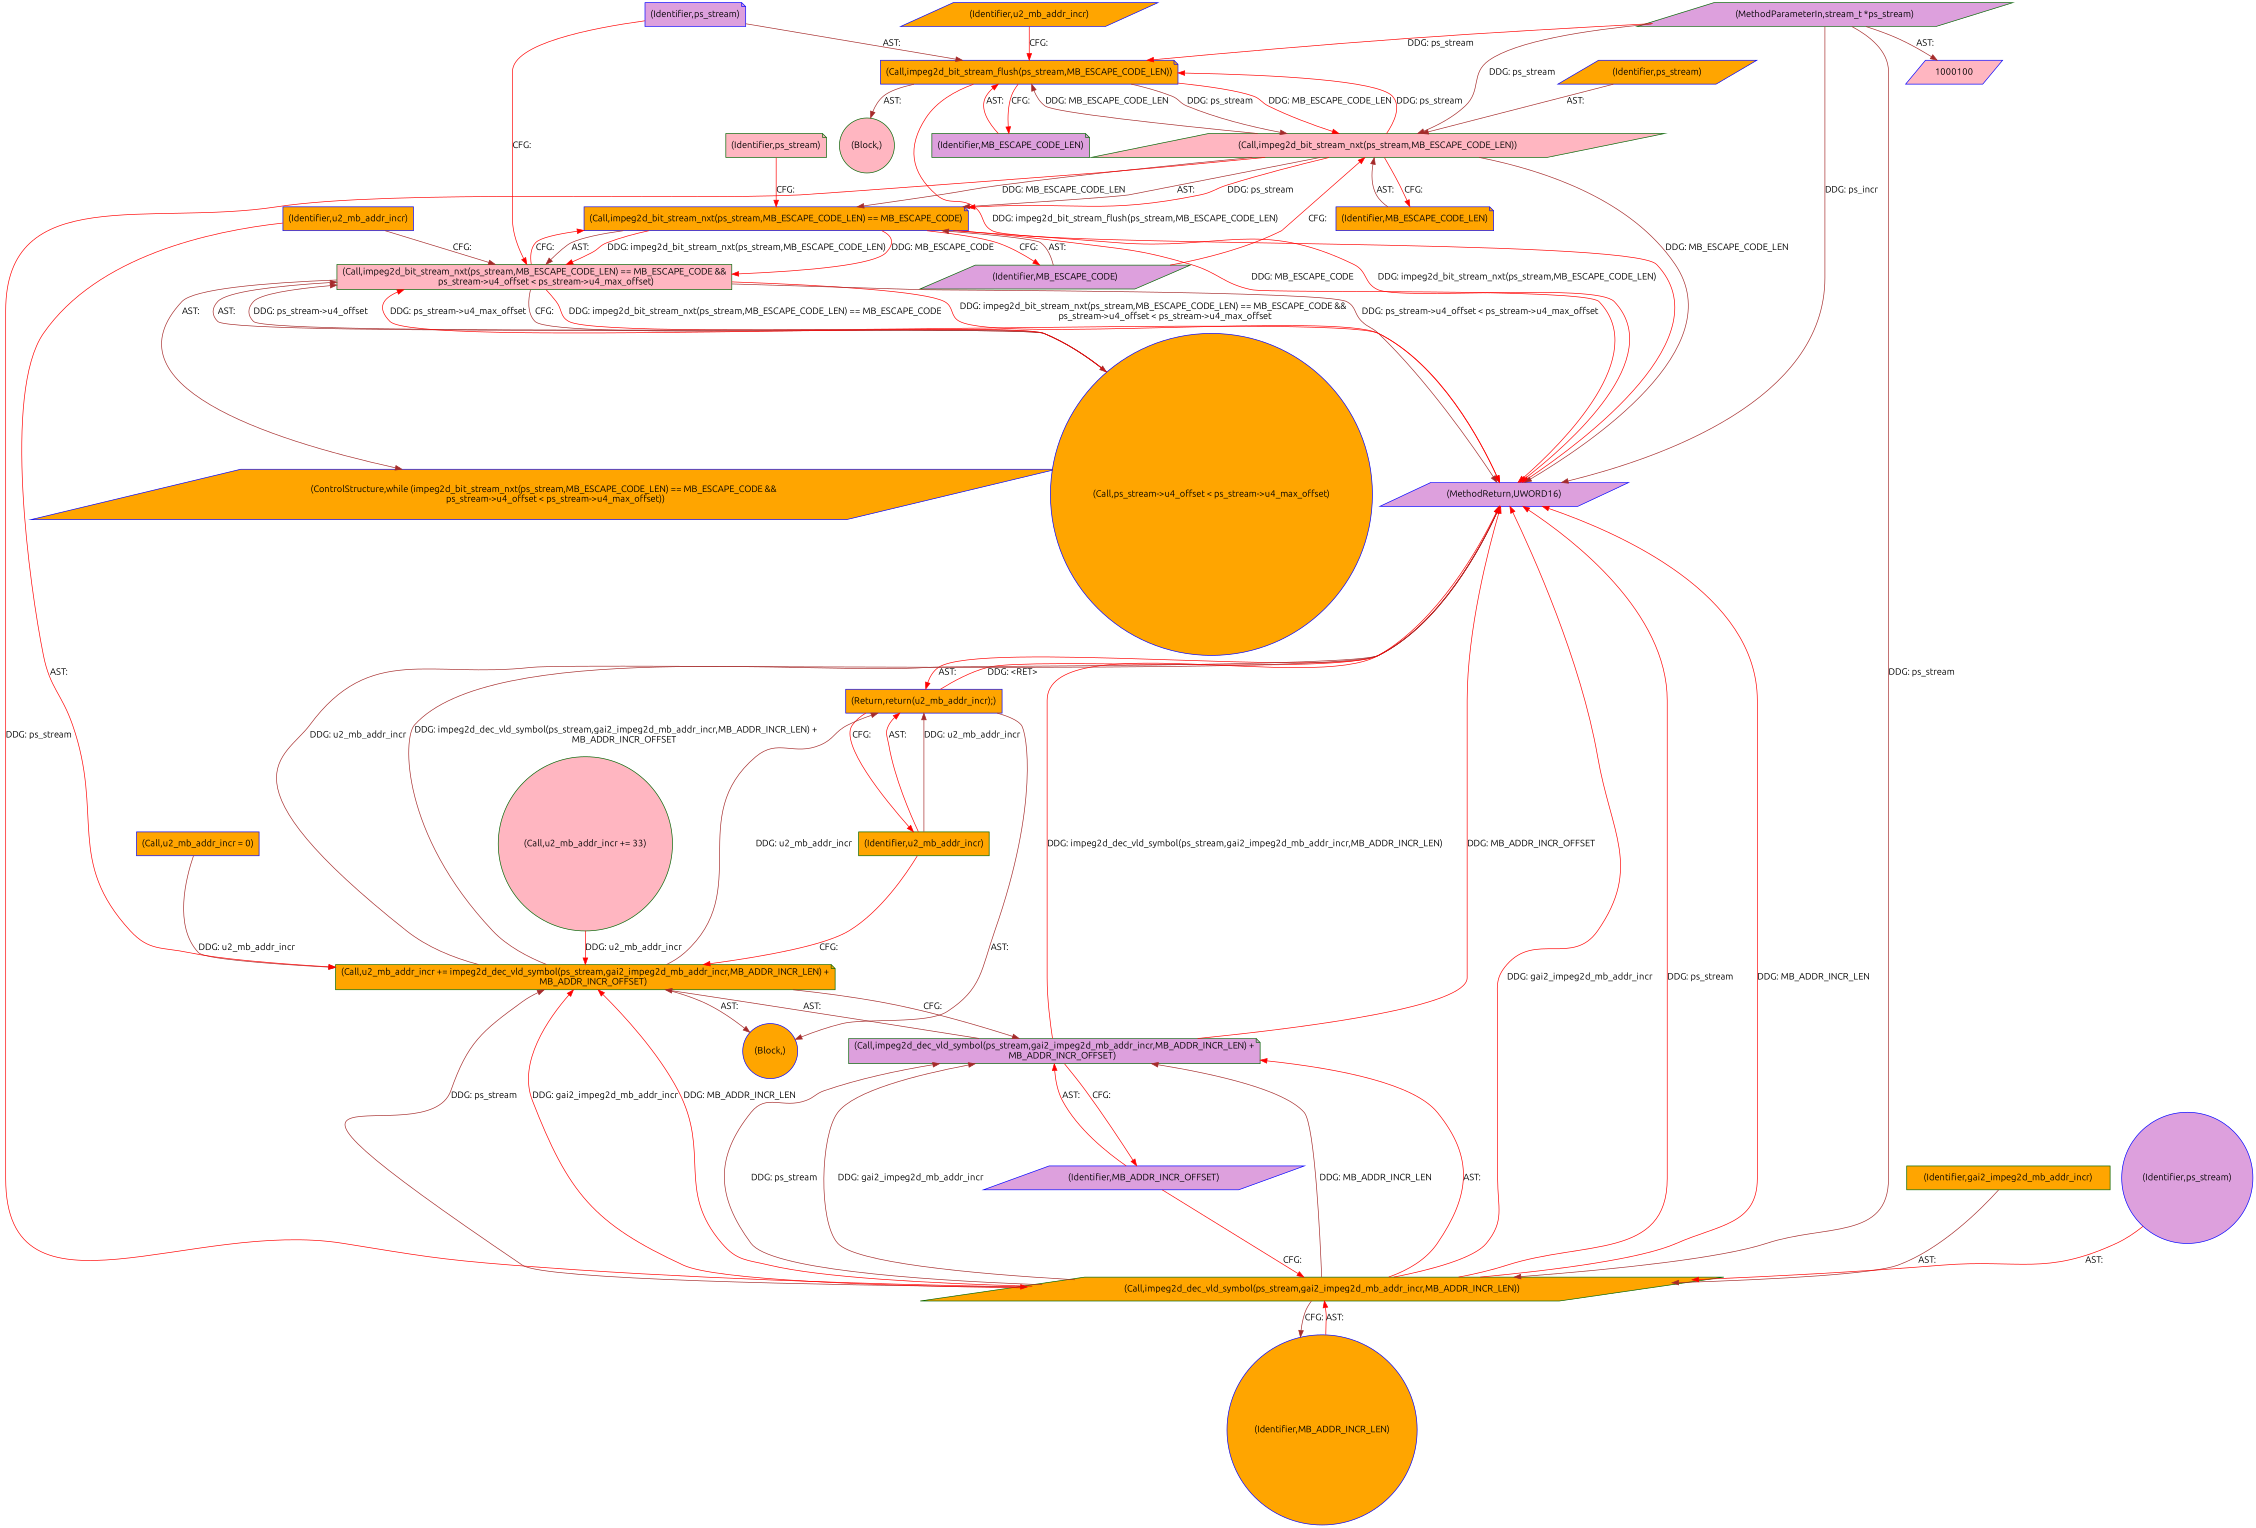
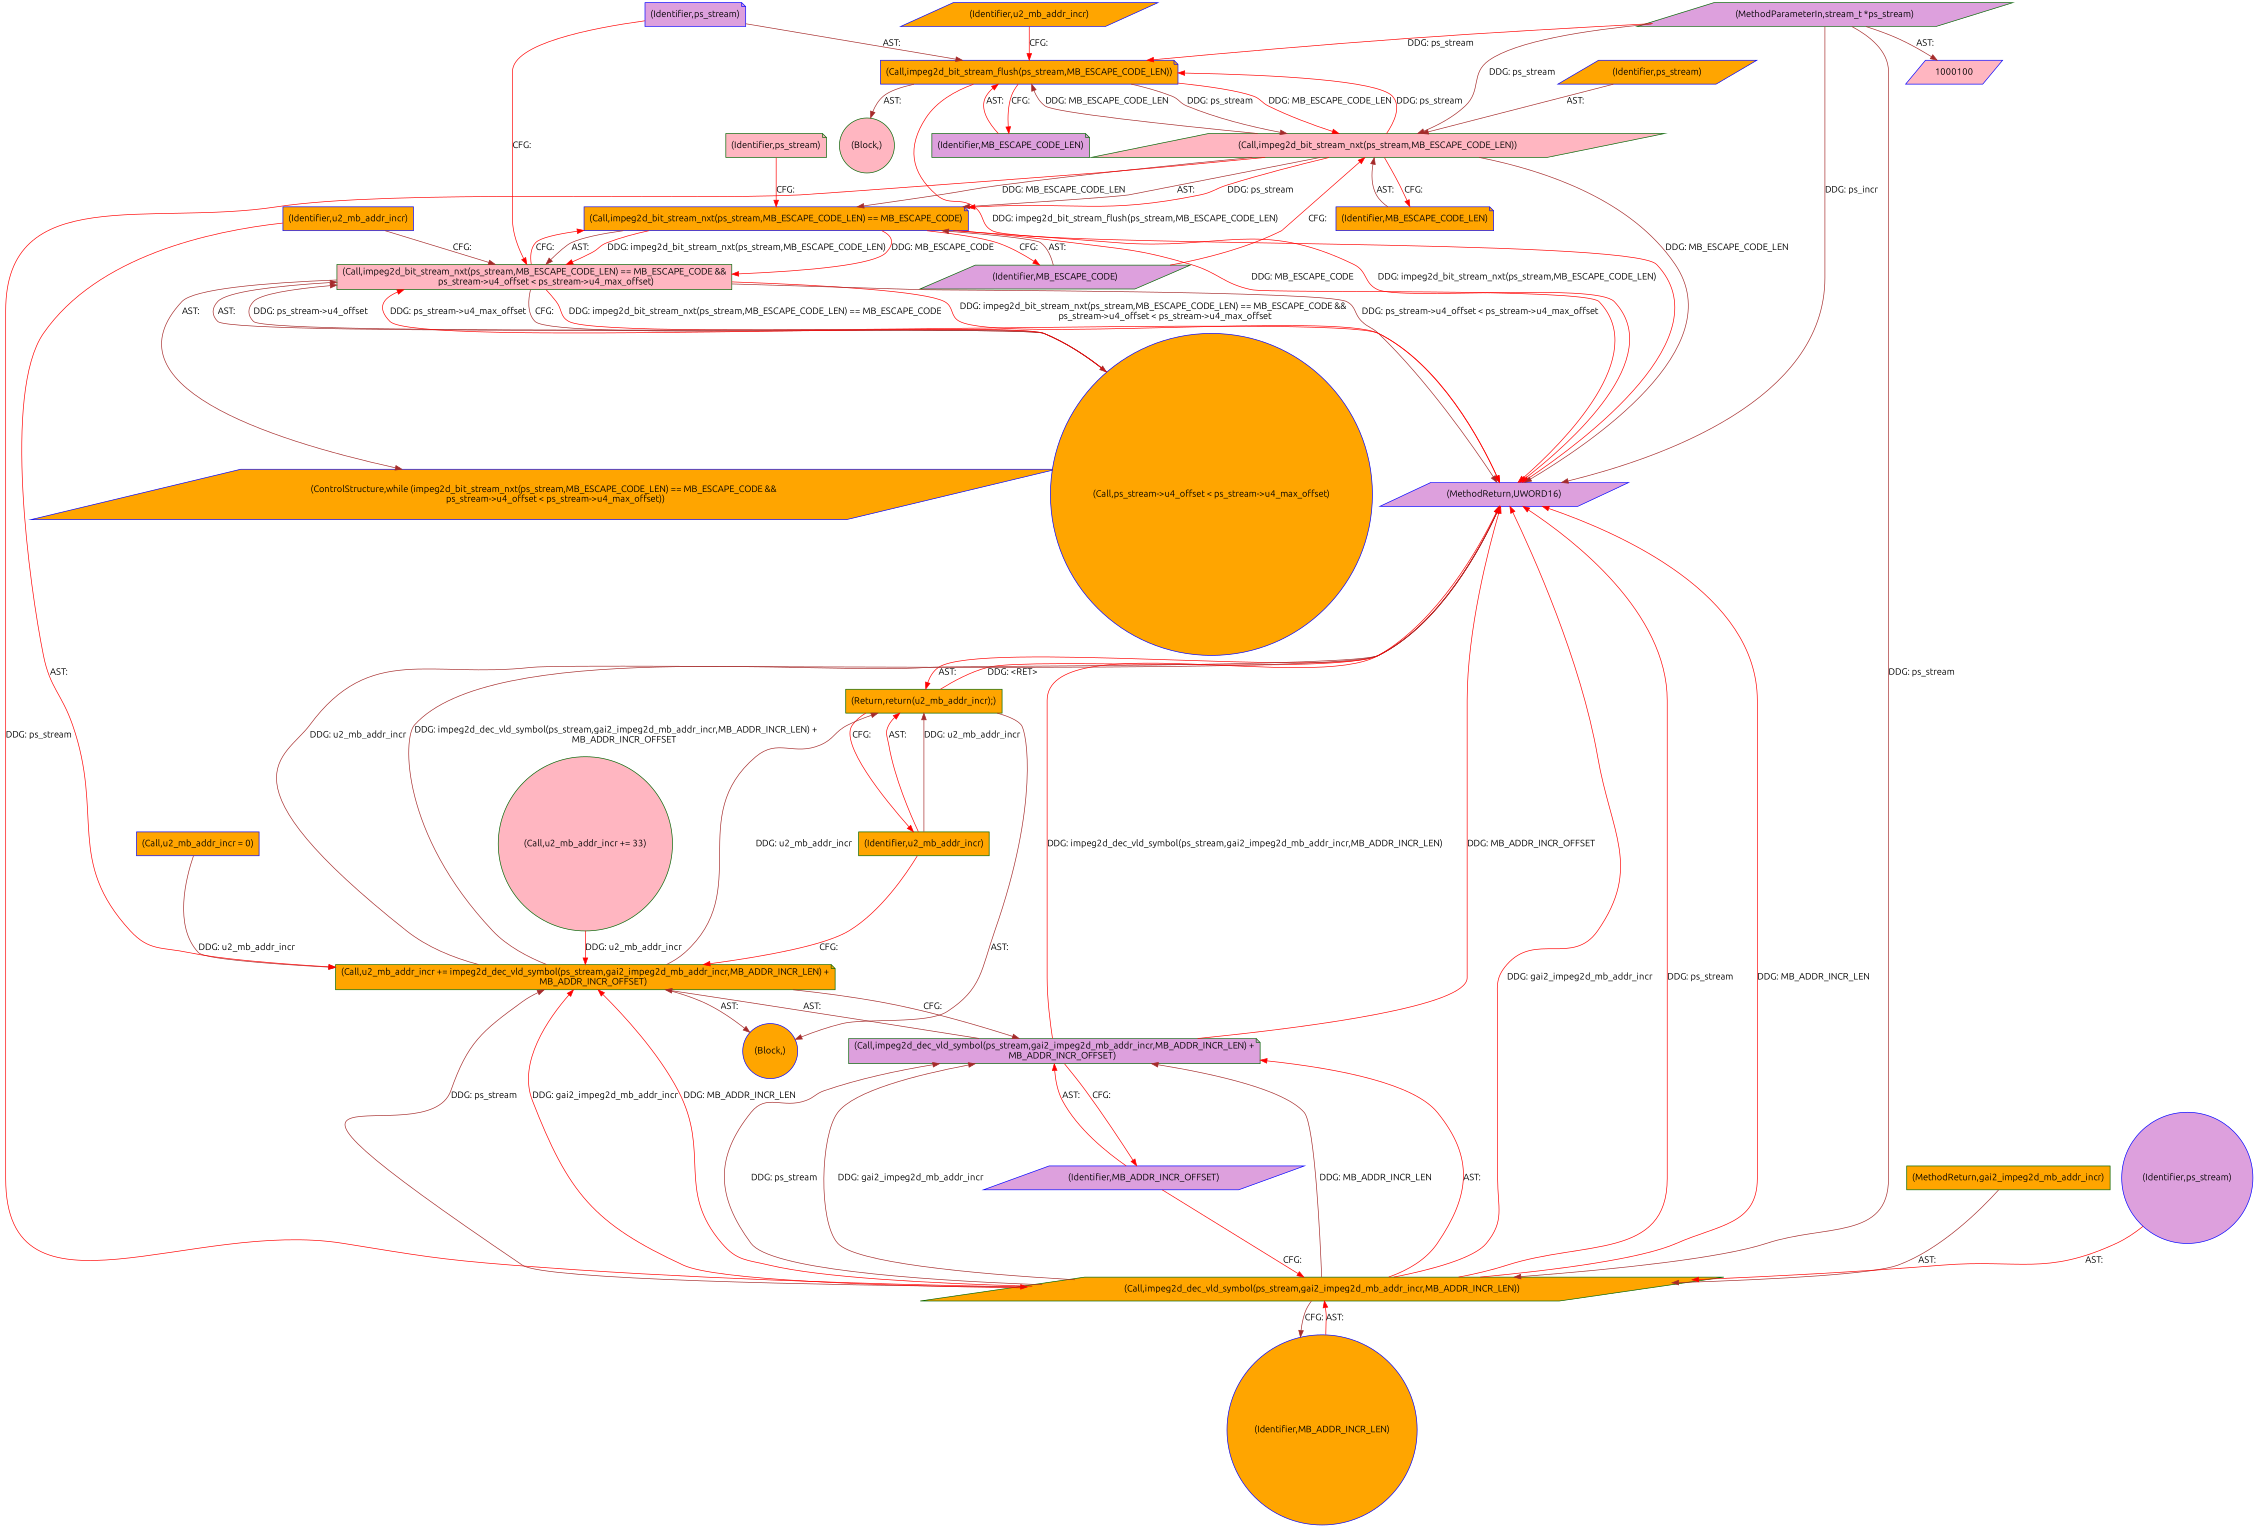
  digraph {
    fontname=Ubuntu
    node [color=blue fillcolor=orange fontname=Ubuntu shape=parallelogram style=filled]
    edge [color=red fontname=Ubuntu]
    n1 [label="(Call,impeg2d_bit_stream_flush(ps_stream,MB_ESCAPE_CODE_LEN))" shape=note]
    n2 [color=darkgreen fillcolor=lightpink label="(Call,impeg2d_bit_stream_nxt(ps_stream,MB_ESCAPE_CODE_LEN))"]
    n3 [fillcolor=plum label="(MethodReturn,UWORD16)"]
    n4 [color=darkgreen fillcolor=plum label="(Identifier,MB_ESCAPE_CODE_LEN)" shape=note]
    n5 [color=darkgreen fillcolor=lightpink label="(Block,)" shape=circle]
    n6 [label="(Call,impeg2d_bit_stream_nxt(ps_stream,MB_ESCAPE_CODE_LEN) == MB_ESCAPE_CODE)" shape=note]
    n7 [color=darkgreen label="(Call,impeg2d_dec_vld_symbol(ps_stream,gai2_impeg2d_mb_addr_incr,MB_ADDR_INCR_LEN))"]
    n8 [label="(Identifier,MB_ESCAPE_CODE_LEN)" shape=note]
-   n9 [label="(Return,return(u2_mb_addr_incr);)" shape=box]
+   n9 [color=darkgreen label="(Return,return(u2_mb_addr_incr);)" shape=box]
    n10 [color=darkgreen fillcolor=lightpink label="(Call,impeg2d_bit_stream_nxt(ps_stream,MB_ESCAPE_CODE_LEN) == MB_ESCAPE_CODE &&\n            ps_stream->u4_offset < ps_stream->u4_max_offset)" shape=box]
    n11 [color=darkgreen fillcolor=plum label="(Identifier,MB_ESCAPE_CODE)"]
    n12 [color=darkgreen label="(Call,u2_mb_addr_incr += impeg2d_dec_vld_symbol(ps_stream,gai2_impeg2d_mb_addr_incr,MB_ADDR_INCR_LEN) +\n        MB_ADDR_INCR_OFFSET)" shape=note]
    n13 [color=darkgreen fillcolor=plum label="(Call,impeg2d_dec_vld_symbol(ps_stream,gai2_impeg2d_mb_addr_incr,MB_ADDR_INCR_LEN) +\n        MB_ADDR_INCR_OFFSET)" shape=note]
    n14 [label="(Identifier,MB_ADDR_INCR_LEN)" shape=circle]
    n15 [color=darkgreen fillcolor=plum label="(MethodParameterIn,stream_t *ps_stream)"]
    1000100 [fillcolor=lightpink]
    n17 [label="(ControlStructure,while (impeg2d_bit_stream_nxt(ps_stream,MB_ESCAPE_CODE_LEN) == MB_ESCAPE_CODE &&\n            ps_stream->u4_offset < ps_stream->u4_max_offset))"]
    n18 [label="(Call,ps_stream->u4_offset < ps_stream->u4_max_offset)" shape=circle]
    n19 [label="(Block,)" shape=circle]
    n20 [fillcolor=plum label="(Identifier,MB_ADDR_INCR_OFFSET)"]
    n21 [color=darkgreen label="(Identifier,u2_mb_addr_incr)" shape=box]
    n22 [label="(Identifier,u2_mb_addr_incr)"]
    n23 [label="(Call,u2_mb_addr_incr = 0)" shape=box]
    n24 [label="(Identifier,ps_stream)"]
    n25 [label="(Identifier,u2_mb_addr_incr)" shape=box]
-   n26 [color=darkgreen label="(Identifier,gai2_impeg2d_mb_addr_incr)" shape=box]
+   n26 [color=darkgreen label="(MethodReturn,gai2_impeg2d_mb_addr_incr)" shape=box]
    n27 [color=darkgreen fillcolor=lightpink label="(Call,u2_mb_addr_incr += 33)" shape=circle]
    n28 [color=darkgreen fillcolor=lightpink label="(Identifier,ps_stream)" shape=note]
    n29 [fillcolor=plum label="(Identifier,ps_stream)" shape=circle]
    n30 [fillcolor=plum label="(Identifier,ps_stream)" shape=note]
    n1 -> n2 [color=brown label="DDG: ps_stream"]
    n1 -> n2 [label="DDG: MB_ESCAPE_CODE_LEN"]
    n1 -> n3 [label="DDG: impeg2d_bit_stream_flush(ps_stream,MB_ESCAPE_CODE_LEN)"]
    n1 -> n4 [label="CFG: "]
    n1 -> n5 [color=brown label="AST: "]
    n2 -> n1 [label="DDG: ps_stream"]
    n2 -> n1 [color=brown label="DDG: MB_ESCAPE_CODE_LEN"]
    n2 -> n3 [color=brown label="DDG: MB_ESCAPE_CODE_LEN"]
    n2 -> n6 [color=brown label="AST: "]
    n2 -> n6 [label="DDG: ps_stream"]
    n2 -> n6 [color=brown label="DDG: MB_ESCAPE_CODE_LEN"]
    n2 -> n7 [label="DDG: ps_stream"]
    n2 -> n8 [label="CFG: "]
    n3 -> n9 [label="AST: "]
    n4 -> n1 [label="AST: "]
    n6 -> n3 [label="DDG: MB_ESCAPE_CODE"]
    n6 -> n3 [label="DDG: impeg2d_bit_stream_nxt(ps_stream,MB_ESCAPE_CODE_LEN)"]
    n6 -> n10 [color=brown label="AST: "]
    n6 -> n10 [label="DDG: impeg2d_bit_stream_nxt(ps_stream,MB_ESCAPE_CODE_LEN)"]
    n6 -> n10 [label="DDG: MB_ESCAPE_CODE"]
    n6 -> n11 [label="CFG: "]
    n7 -> n3 [label="DDG: ps_stream"]
    n7 -> n3 [label="DDG: MB_ADDR_INCR_LEN"]
    n7 -> n3 [label="DDG: gai2_impeg2d_mb_addr_incr"]
    n7 -> n12 [color=brown label="DDG: ps_stream"]
    n7 -> n12 [label="DDG: gai2_impeg2d_mb_addr_incr"]
    n7 -> n12 [label="DDG: MB_ADDR_INCR_LEN"]
    n7 -> n13 [label="AST: "]
    n7 -> n13 [color=brown label="DDG: ps_stream"]
    n7 -> n13 [color=brown label="DDG: gai2_impeg2d_mb_addr_incr"]
    n7 -> n13 [color=brown label="DDG: MB_ADDR_INCR_LEN"]
    n7 -> n14 [color=brown label="CFG: "]
    n8 -> n2 [color=brown label="AST: "]
    n9 -> n3 [label="DDG: <RET>"]
    n9 -> n19 [color=brown label="AST: "]
    n9 -> n21 [label="CFG: "]
    n10 -> n3 [label="DDG: impeg2d_bit_stream_nxt(ps_stream,MB_ESCAPE_CODE_LEN) == MB_ESCAPE_CODE &&\n            ps_stream->u4_offset < ps_stream->u4_max_offset"]
    n10 -> n3 [color=brown label="DDG: ps_stream->u4_offset < ps_stream->u4_max_offset"]
    n10 -> n3 [label="DDG: impeg2d_bit_stream_nxt(ps_stream,MB_ESCAPE_CODE_LEN) == MB_ESCAPE_CODE"]
    n10 -> n6 [label="CFG: "]
    n10 -> n17 [color=brown label="AST: "]
    n10 -> n18 [color=brown label="CFG: "]
    n11 -> n2 [label="CFG: "]
    n11 -> n6 [color=brown label="AST: "]
    n12 -> n3 [color=brown label="DDG: impeg2d_dec_vld_symbol(ps_stream,gai2_impeg2d_mb_addr_incr,MB_ADDR_INCR_LEN) +\n        MB_ADDR_INCR_OFFSET"]
    n12 -> n3 [color=brown label="DDG: u2_mb_addr_incr"]
    n12 -> n9 [color=brown label="DDG: u2_mb_addr_incr"]
    n12 -> n13 [color=brown label="CFG: "]
    n12 -> n19 [color=brown label="AST: "]
    n13 -> n3 [label="DDG: impeg2d_dec_vld_symbol(ps_stream,gai2_impeg2d_mb_addr_incr,MB_ADDR_INCR_LEN)"]
    n13 -> n3 [label="DDG: MB_ADDR_INCR_OFFSET"]
    n13 -> n12 [color=brown label="AST: "]
    n13 -> n20 [label="CFG: "]
    n14 -> n7 [label="AST: "]
    n15 -> n1 [label="DDG: ps_stream"]
    n15 -> n2 [color=brown label="DDG: ps_stream"]
    n15 -> n3 [color=brown label="DDG: ps_incr"]
    n15 -> n7 [color=brown label="DDG: ps_stream"]
    n15 -> 1000100 [color=brown label="AST: "]
    n18 -> n10 [color=brown label="AST: "]
    n18 -> n10 [color=brown label="DDG: ps_stream->u4_offset"]
    n18 -> n10 [label="DDG: ps_stream->u4_max_offset"]
    n20 -> n7 [label="CFG: "]
    n20 -> n13 [label="AST: "]
    n21 -> n9 [label="AST: "]
    n21 -> n9 [color=brown label="DDG: u2_mb_addr_incr"]
    n21 -> n12 [label="CFG: "]
    n22 -> n1 [label="CFG: "]
    n23 -> n12 [color=brown label="DDG: u2_mb_addr_incr"]
    n24 -> n2 [color=brown label="AST: "]
    n25 -> n10 [color=brown label="CFG: "]
    n25 -> n12 [label="AST: "]
    n26 -> n7 [color=brown label="AST: "]
    n27 -> n12 [label="DDG: u2_mb_addr_incr"]
    n28 -> n6 [label="CFG: "]
    n29 -> n7 [label="AST: "]
    n30 -> n1 [color=brown label="AST: "]
    n30 -> n10 [label="CFG: "]
  }
